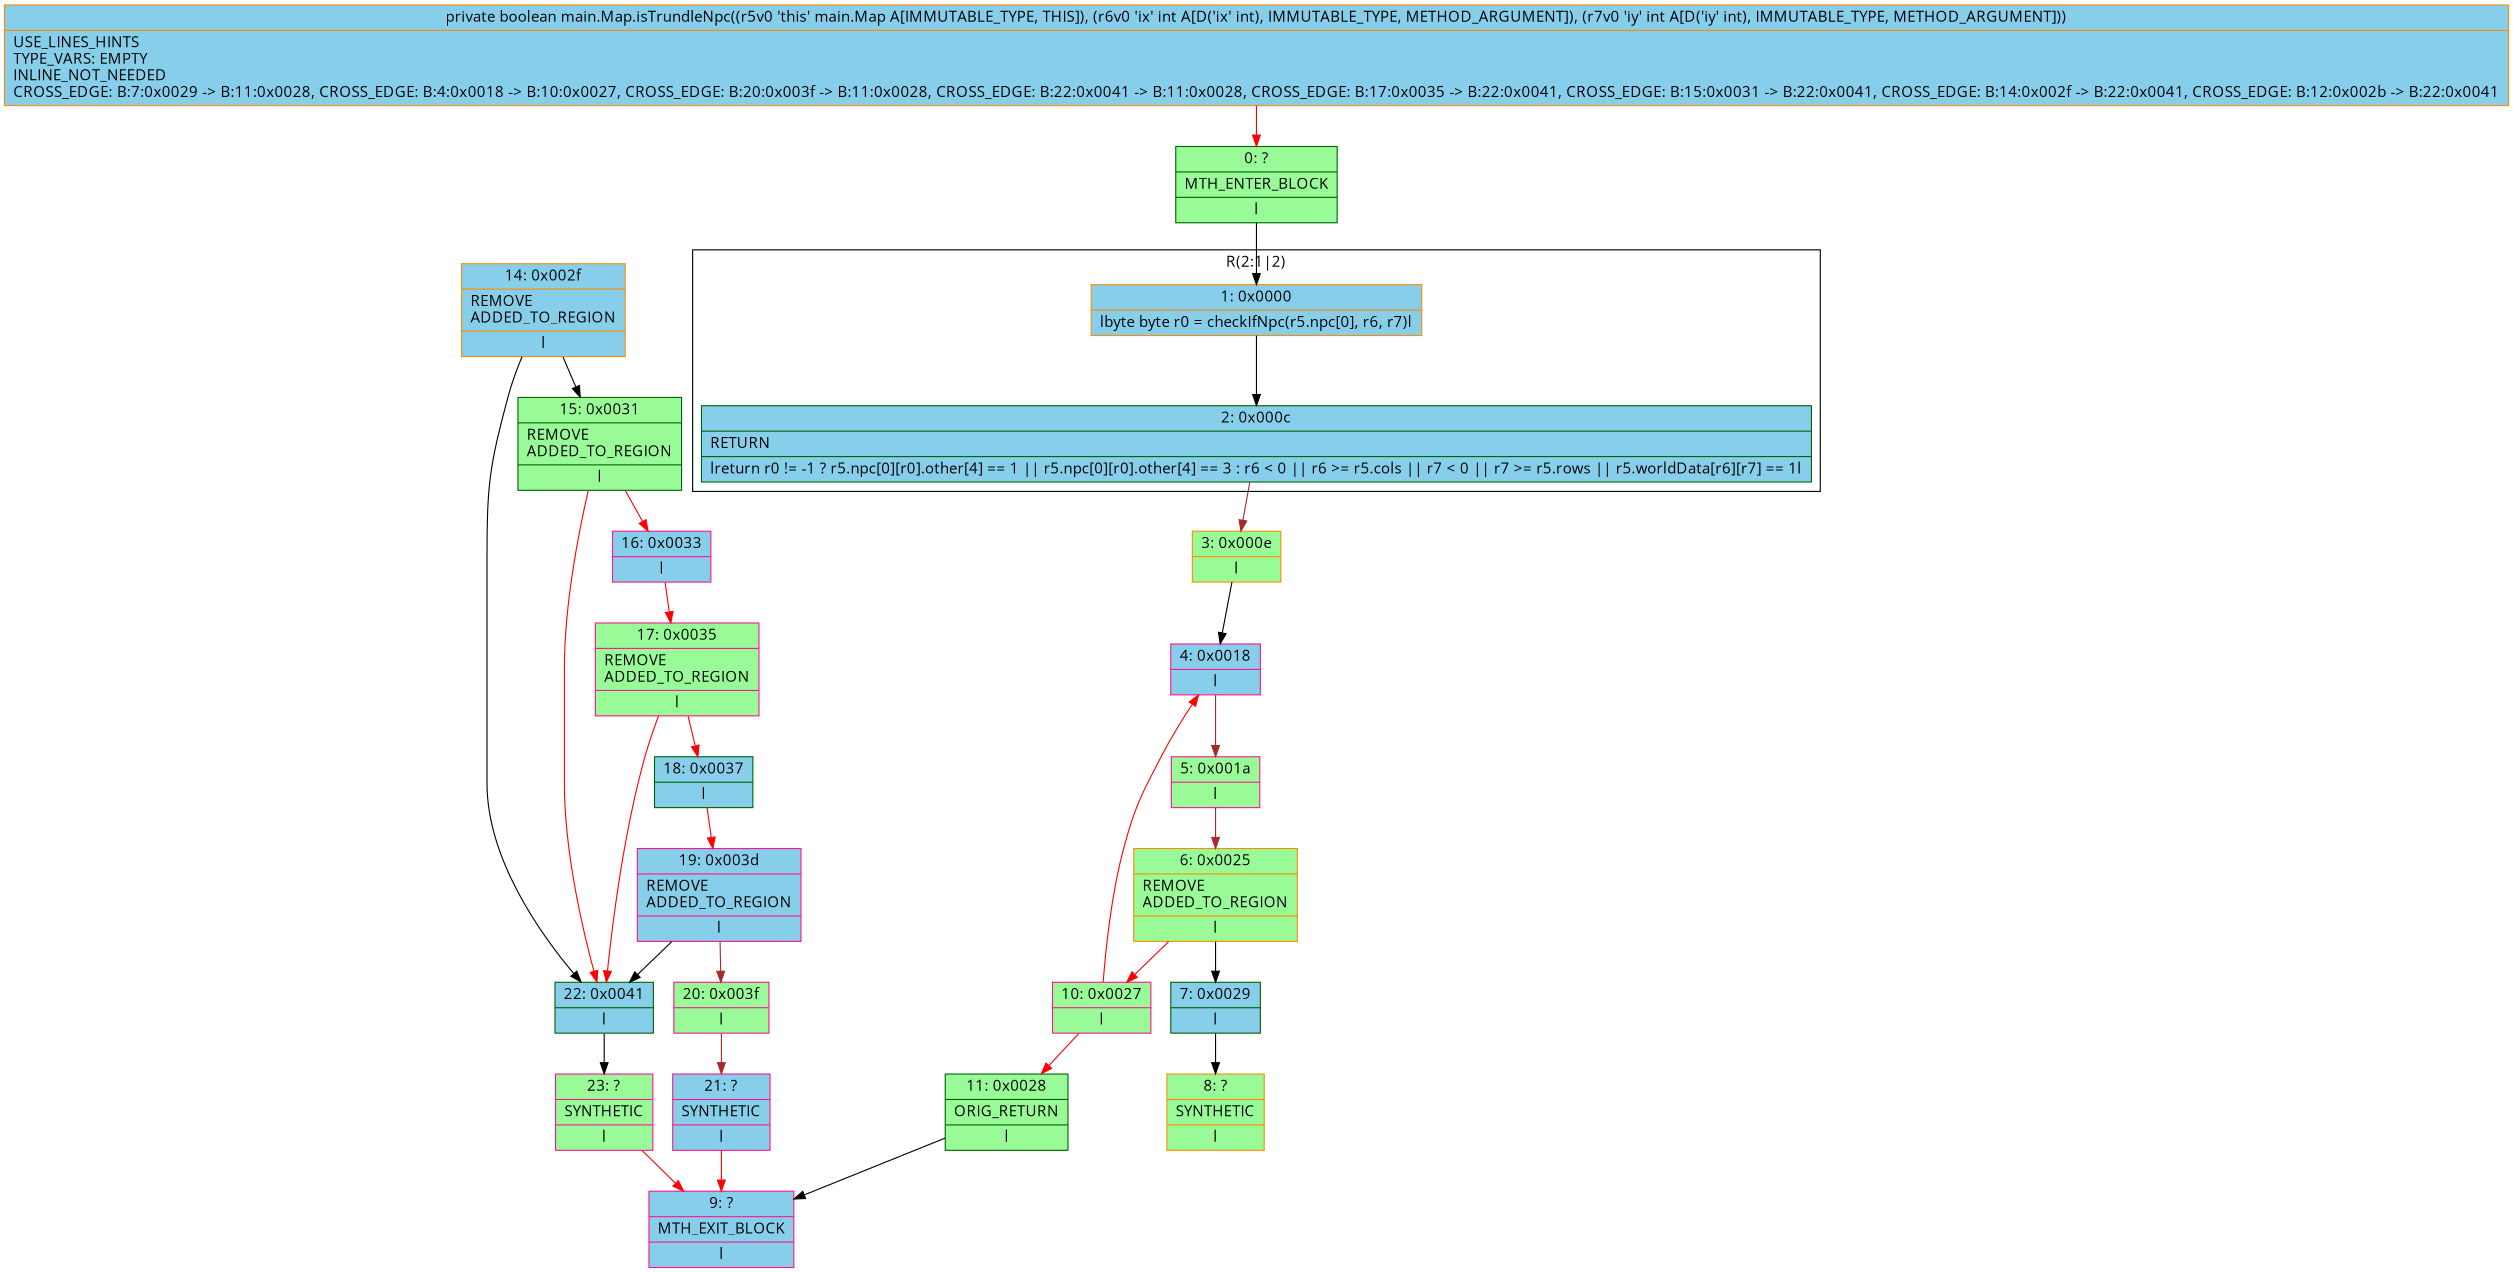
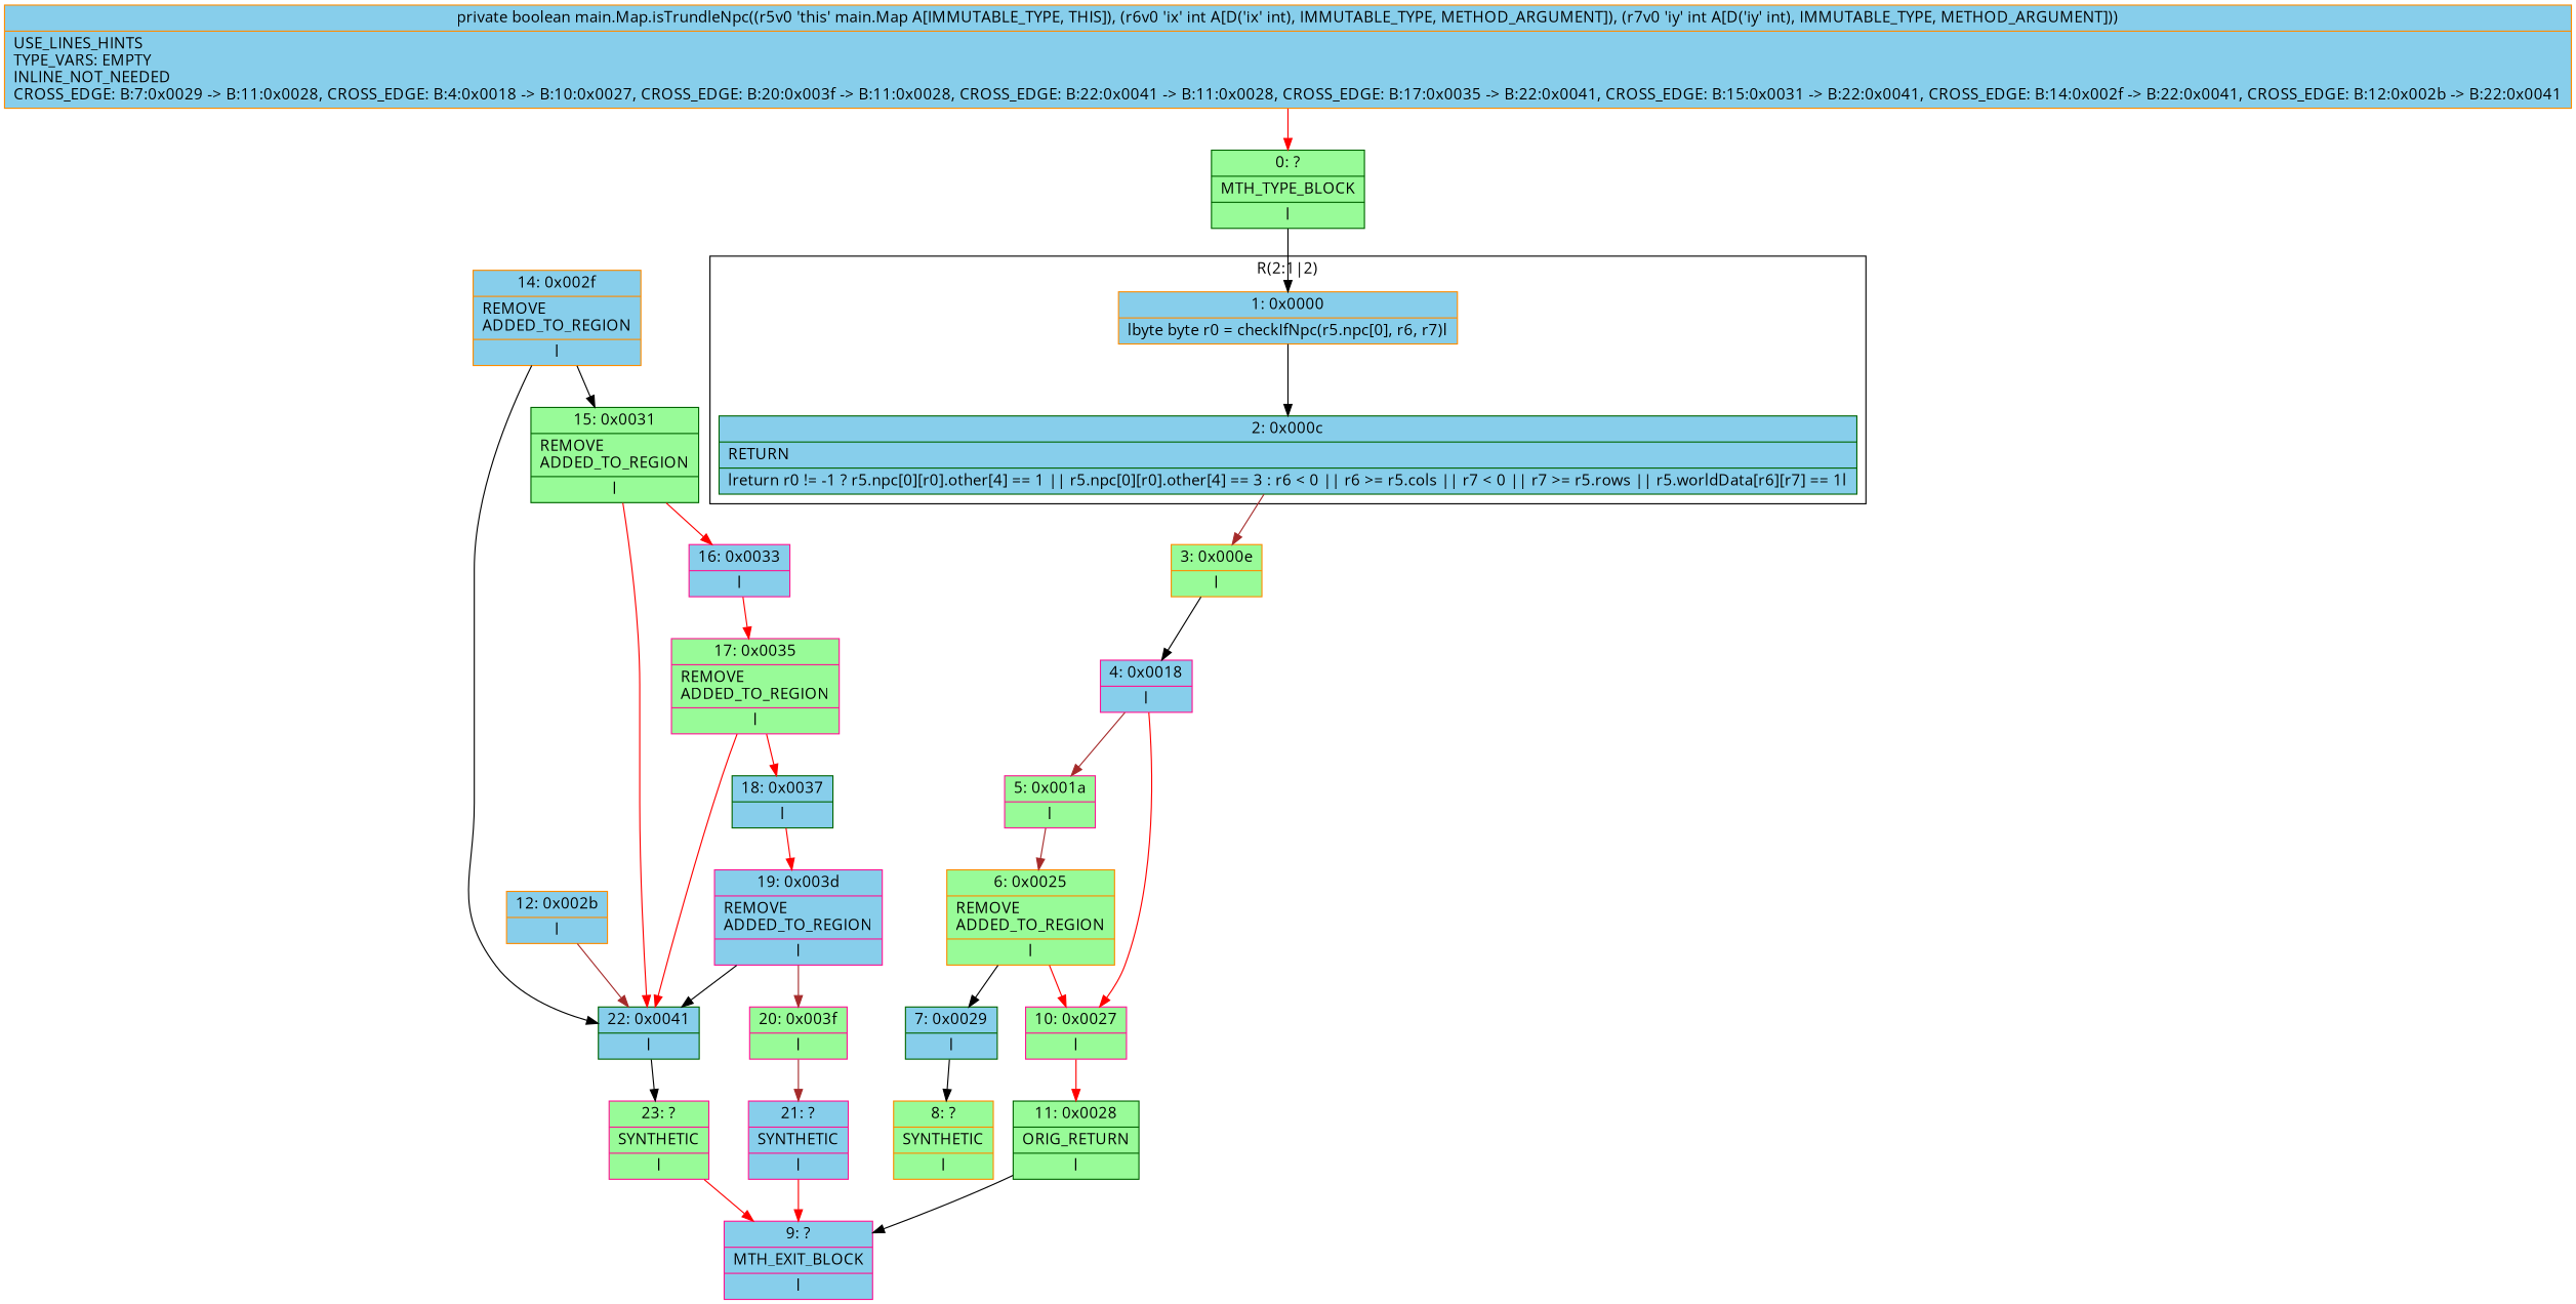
  digraph {
    fontname="Open Sans"
    node [color=deeppink fillcolor=skyblue fontname="Open Sans" shape=record style=filled]
    edge [color=red fontname="Open Sans"]
    n1 [color=darkorange label="{1\:\ 0x0000|lbyte byte r0 = checkIfNpc(r5.npc[0], r6, r7)l}"]
    n2 [color=darkgreen label="{2\:\ 0x000c|RETURN\l|lreturn r0 != \-1 ? r5.npc[0][r0].other[4] == 1 \|\| r5.npc[0][r0].other[4] == 3 : r6 \< 0 \|\| r6 \>= r5.cols \|\| r7 \< 0 \|\| r7 \>= r5.rows \|\| r5.worldData[r6][r7] == 1l}"]
    n3 [color=darkorange fillcolor=palegreen label="{3\:\ 0x000e|l}"]
    n4 [label="{4\:\ 0x0018|l}"]
+   n5 [color=darkorange label="{12\:\ 0x002b|l}"]
    n6 [color=darkgreen label="{22\:\ 0x0041|l}"]
-   n7 [color=darkgreen fillcolor=palegreen label="{0\:\ ?|MTH_ENTER_BLOCK\l|l}"]
+   n7 [color=darkgreen fillcolor=palegreen label="{0\:\ ?|MTH_TYPE_BLOCK\l|l}"]
    n8 [fillcolor=palegreen label="{5\:\ 0x001a|l}"]
    n9 [fillcolor=palegreen label="{10\:\ 0x0027|l}"]
    n10 [color=darkorange fillcolor=palegreen label="{6\:\ 0x0025|REMOVE\lADDED_TO_REGION\l|l}"]
    n11 [color=darkgreen fillcolor=palegreen label="{11\:\ 0x0028|ORIG_RETURN\l|l}"]
    n12 [color=darkgreen label="{7\:\ 0x0029|l}"]
    n13 [color=darkorange fillcolor=palegreen label="{8\:\ ?|SYNTHETIC\l|l}"]
    n14 [label="{9\:\ ?|MTH_EXIT_BLOCK\l|l}"]
    n15 [fillcolor=palegreen label="{23\:\ ?|SYNTHETIC\l|l}"]
    n16 [color=darkorange label="{14\:\ 0x002f|REMOVE\lADDED_TO_REGION\l|l}"]
    n17 [color=darkgreen fillcolor=palegreen label="{15\:\ 0x0031|REMOVE\lADDED_TO_REGION\l|l}"]
    n18 [label="{16\:\ 0x0033|l}"]
    n19 [fillcolor=palegreen label="{17\:\ 0x0035|REMOVE\lADDED_TO_REGION\l|l}"]
    n20 [color=darkgreen label="{18\:\ 0x0037|l}"]
    n21 [label="{19\:\ 0x003d|REMOVE\lADDED_TO_REGION\l|l}"]
    n22 [fillcolor=palegreen label="{20\:\ 0x003f|l}"]
    n23 [label="{21\:\ ?|SYNTHETIC\l|l}"]
    n24 [color=darkorange label="{private boolean main.Map.isTrundleNpc((r5v0 'this' main.Map A[IMMUTABLE_TYPE, THIS]), (r6v0 'ix' int A[D('ix' int), IMMUTABLE_TYPE, METHOD_ARGUMENT]), (r7v0 'iy' int A[D('iy' int), IMMUTABLE_TYPE, METHOD_ARGUMENT]))  | USE_LINES_HINTS\lTYPE_VARS: EMPTY\lINLINE_NOT_NEEDED\lCROSS_EDGE: B:7:0x0029 \-\> B:11:0x0028, CROSS_EDGE: B:4:0x0018 \-\> B:10:0x0027, CROSS_EDGE: B:20:0x003f \-\> B:11:0x0028, CROSS_EDGE: B:22:0x0041 \-\> B:11:0x0028, CROSS_EDGE: B:17:0x0035 \-\> B:22:0x0041, CROSS_EDGE: B:15:0x0031 \-\> B:22:0x0041, CROSS_EDGE: B:14:0x002f \-\> B:22:0x0041, CROSS_EDGE: B:12:0x002b \-\> B:22:0x0041\l}"]
    subgraph cluster_1 {
      label="R(2:1|2)"
      n1
      n2
    }
    n1 -> n2 [color=black]
    n2 -> n3 [color=brown]
    n3 -> n4 [color=black]
    n4 -> n8 [color=brown]
-   n9 -> n4
+   n4 -> n9
+   n5 -> n6 [color=brown]
    n6 -> n15 [color=black]
    n7 -> n1 [color=black]
    n8 -> n10 [color=brown]
    n9 -> n11
    n10 -> n9
    n10 -> n12 [color=black]
    n11 -> n14 [color=black]
    n12 -> n13 [color=black]
    n15 -> n14
    n16 -> n6 [color=black]
    n16 -> n17 [color=black]
    n17 -> n6
    n17 -> n18
    n18 -> n19
    n19 -> n6
    n19 -> n20
    n20 -> n21
    n21 -> n6 [color=black]
    n21 -> n22 [color=brown]
    n22 -> n23 [color=brown]
    n23 -> n14
    n24 -> n7
  }
